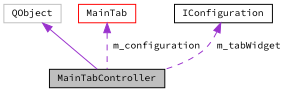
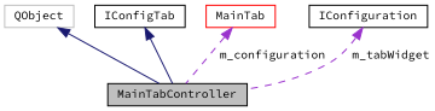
  digraph {
    fontname="Source Code Pro"
    node [color=black fillcolor=white fontname="Source Code Pro" fontsize=10 shape=record style=filled]
    edge [color=midnightblue dir=back fontname="Source Code Pro" fontsize=10 labelfontname=Helvetica labelfontsize=10 style=solid]
    n1 [fillcolor=grey75 fontcolor=black height=0.2 label=MainTabController width=0.4]
    n2 [color=grey75 height=0.2 label=QObject width=0.4]
+   n3 [height=0.2 label=IConfigTab width=0.4]
    n4 [color=red height=0.2 label=MainTab width=0.4]
    n5 [height=0.2 label=IConfiguration width=0.4]
-   n2 -> n1 [color=darkorchid3]
+   n2 -> n1
+   n3 -> n1
    n4 -> n1 [color=darkorchid3 label=" m_configuration" style=dashed]
    n5 -> n1 [color=darkorchid3 label=" m_tabWidget" style=dashed]
  }
